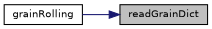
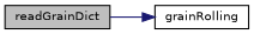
  digraph {
    rankdir=RL
    node [color=black fontname=Helvetica fontsize=10 shape=record style=filled]
    n1 [fillcolor=grey75 fontcolor=black height=0.2 label=readGrainDict width=0.4]
    n2 [fillcolor=white height=0.2 label=grainRolling width=0.4]
-   n1 -> n2 [color=midnightblue dir=back fontname=Helvetica fontsize=10 labelfontname=Helvetica labelfontsize=10 style=solid]
+   n2 -> n1 [color=midnightblue dir=back fontname=Helvetica fontsize=10 labelfontname=Helvetica labelfontsize=10 style=solid]
  }
